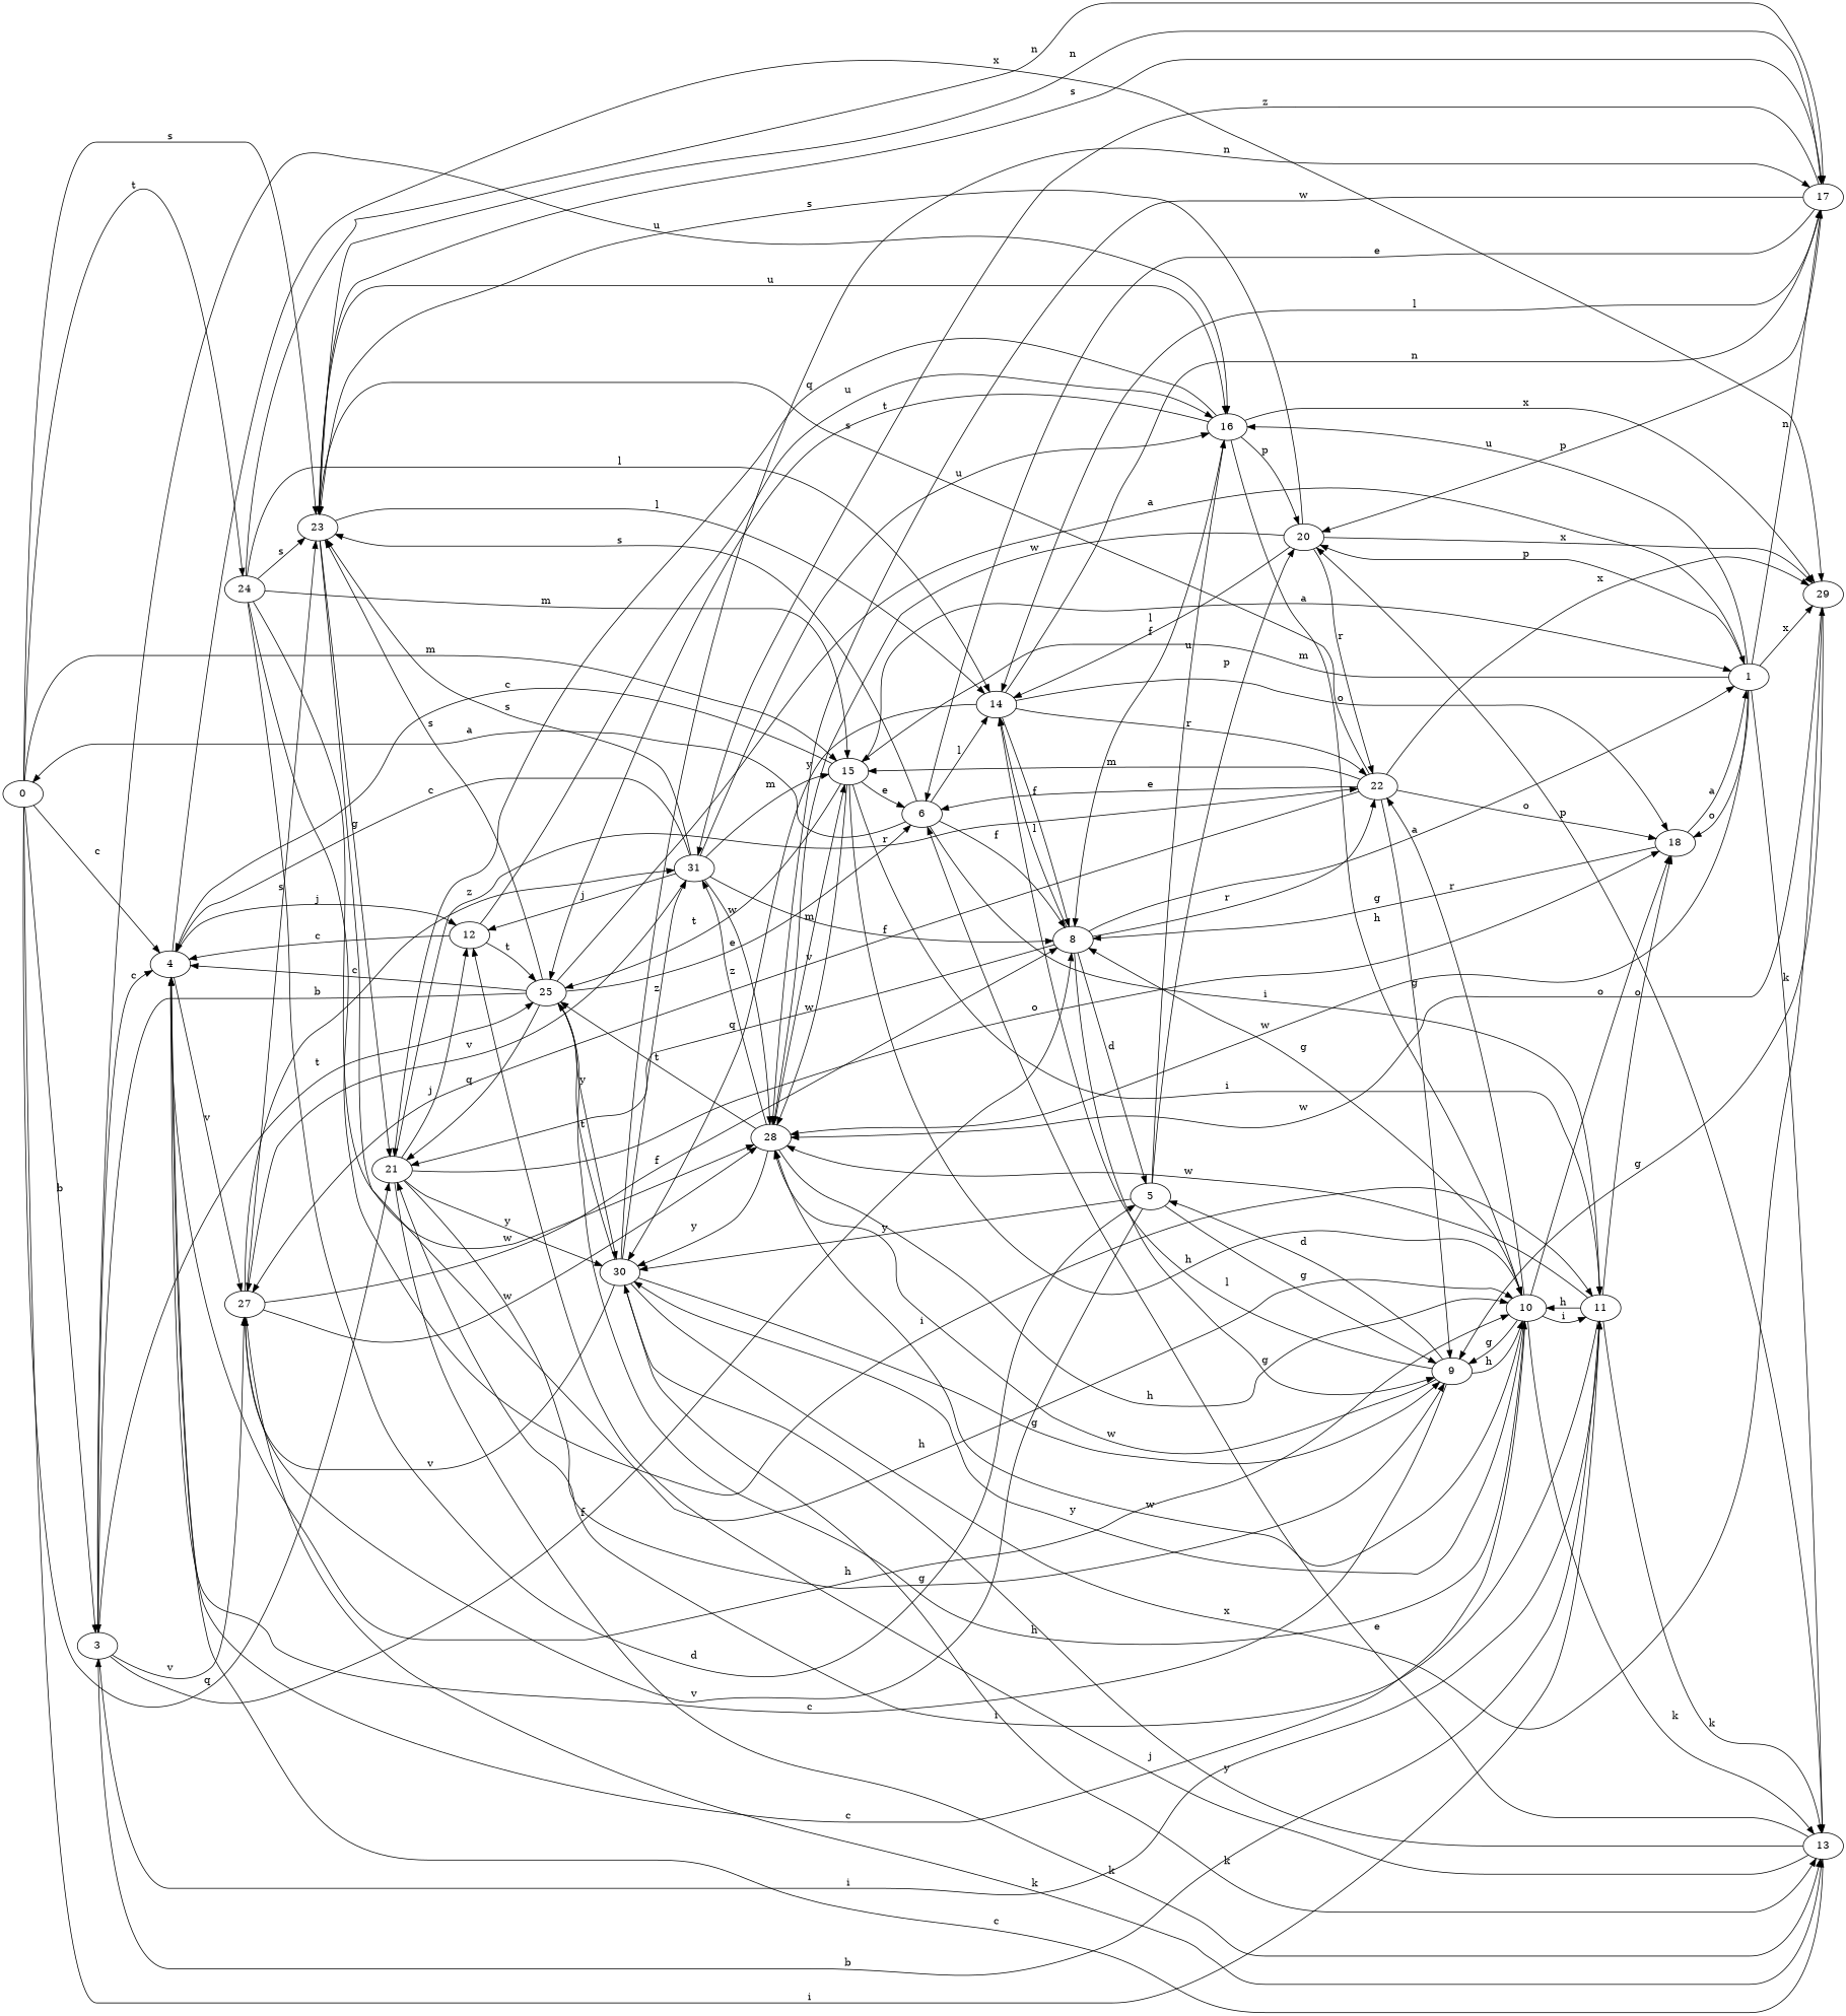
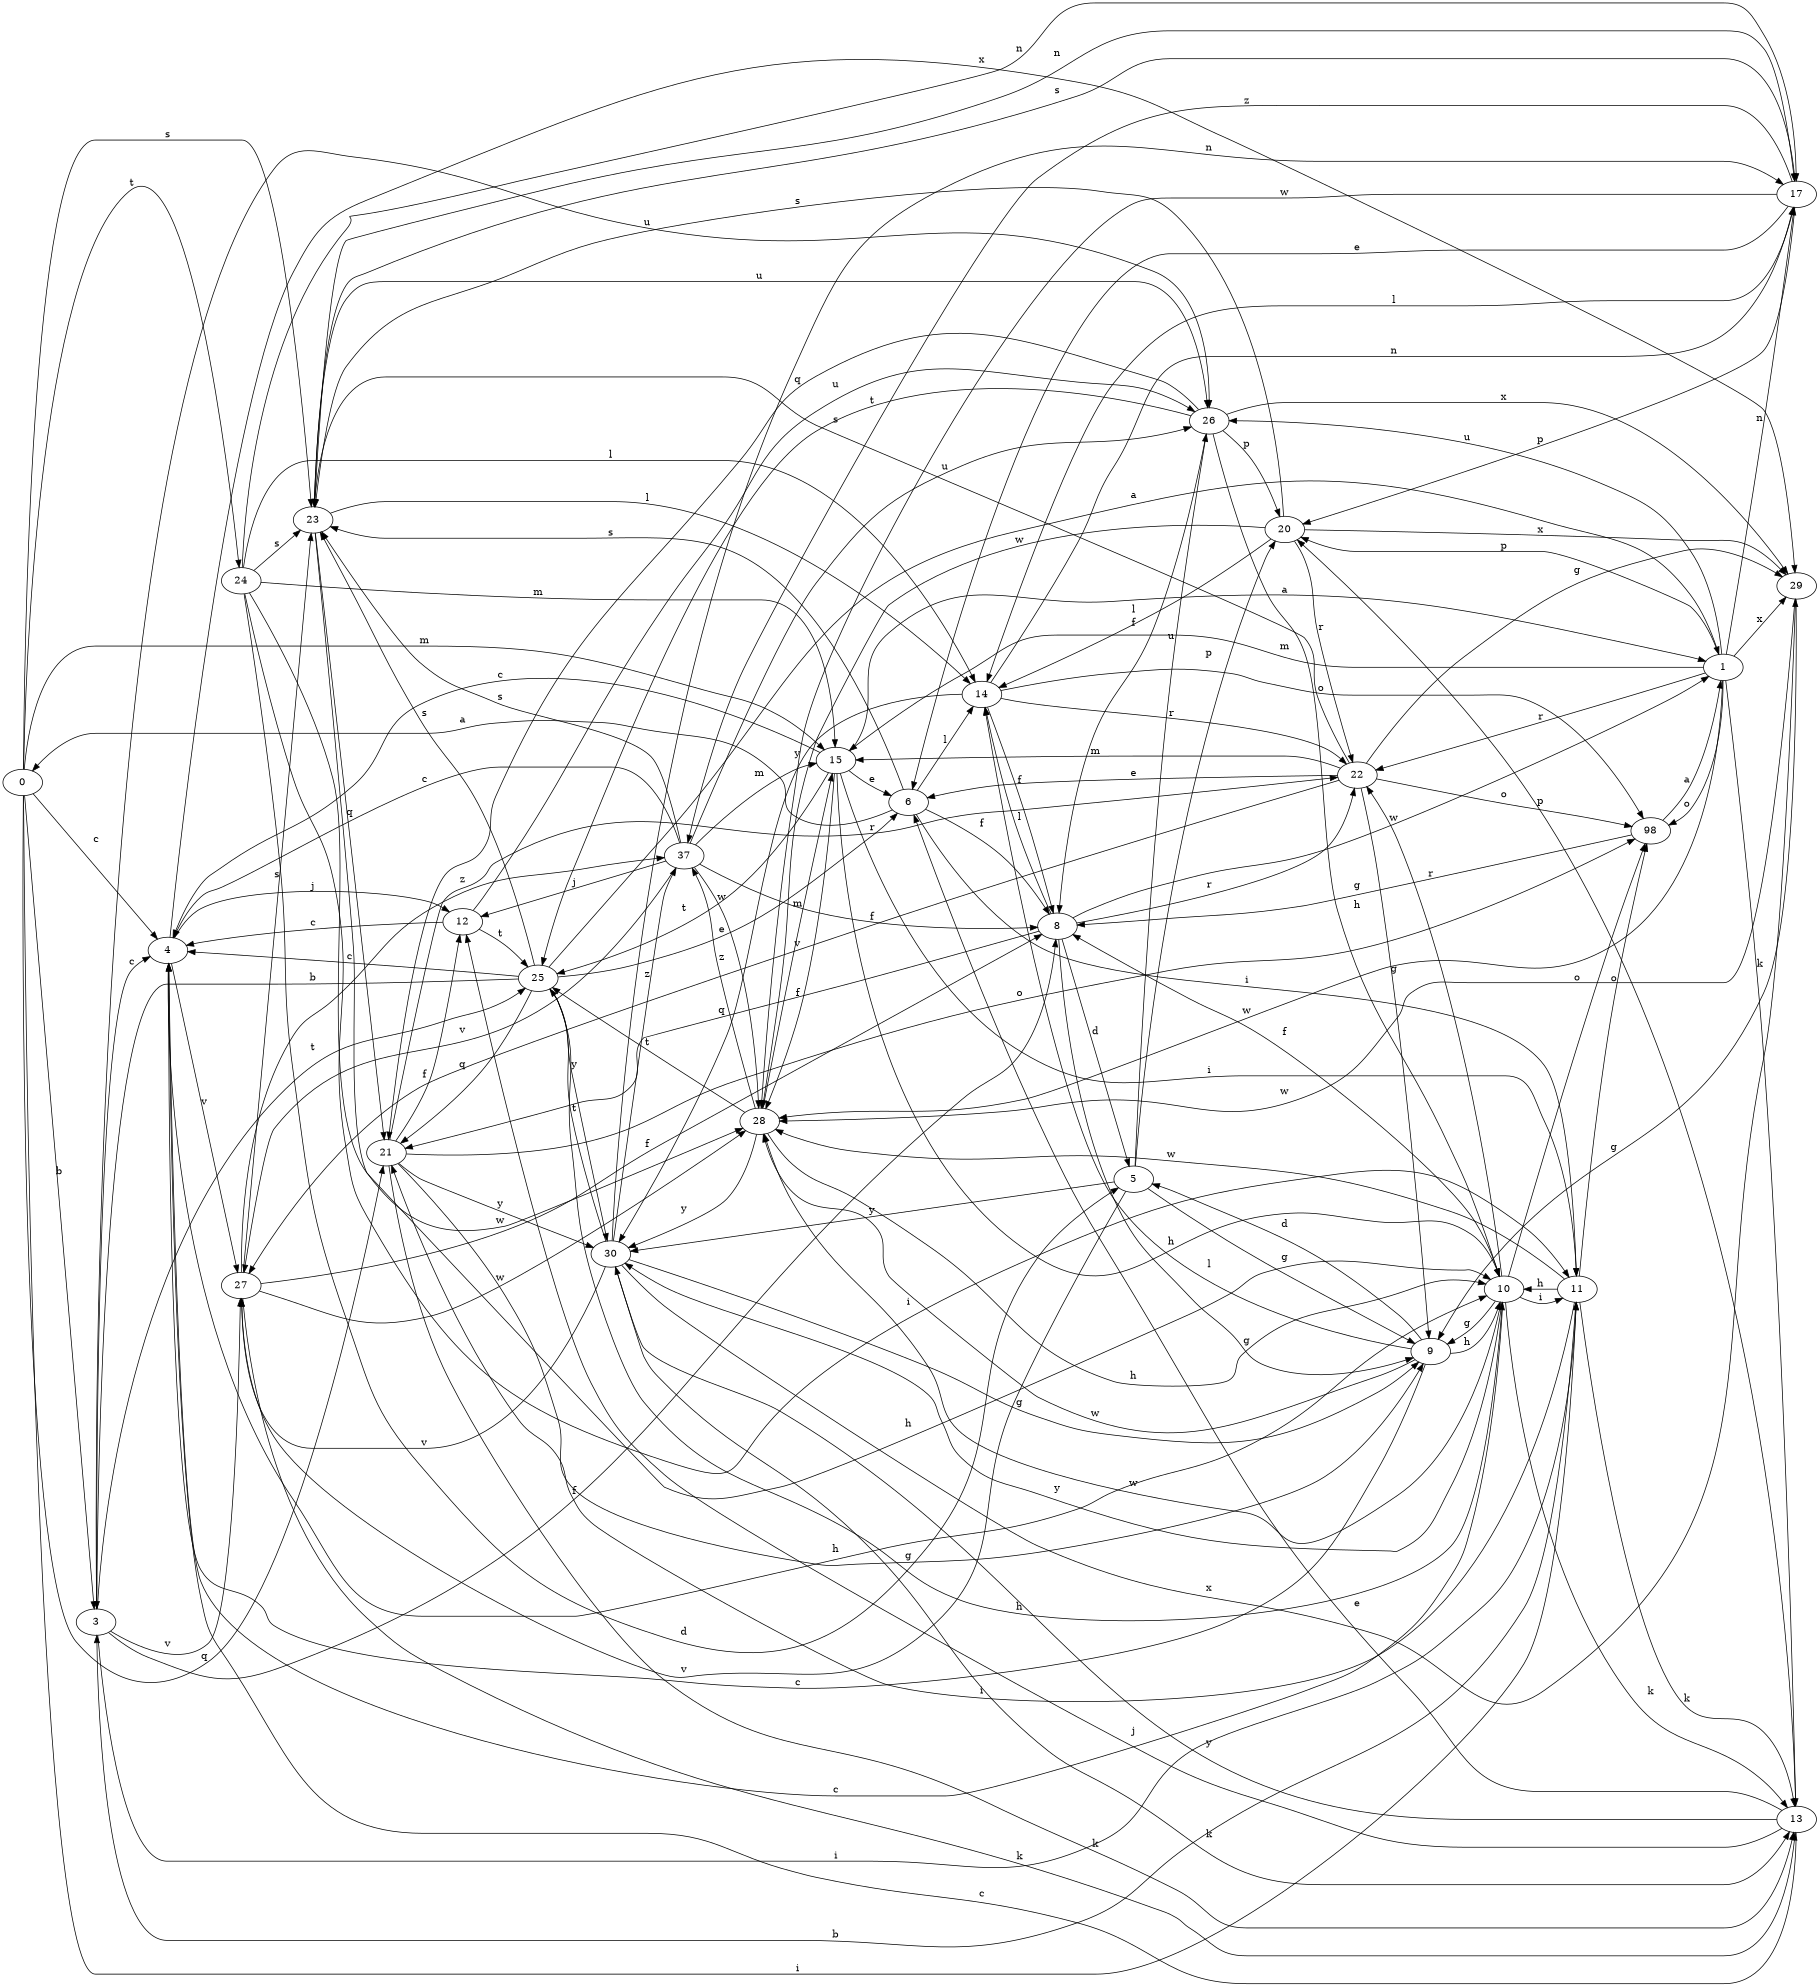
  strict digraph {
    rankdir=LR
    0
    3
    4
    11
    15
    21
    23
    24
-   26 [label=16]
+   26
    8
    25
    27
    29
    10
    12
    13
-   18
+   18 [label=98]
    28
    1
    6
    22
    9
    30
    17
    14
    5
    20
-   31
+   31 [label=37]
    0 -> 3 [label=b]
    0 -> 4 [label=c]
    0 -> 11 [label=i]
    0 -> 15 [label=m]
    0 -> 21 [label=q]
    0 -> 23 [label=s]
    0 -> 24 [label=t]
    3 -> 4 [label=c]
    3 -> 11 [label=i]
    3 -> 26 [label=u]
    3 -> 8 [label=f]
    3 -> 25 [label=t]
    3 -> 27 [label=v]
    4 -> 27 [label=v]
    4 -> 29 [label=x]
    4 -> 10 [label=h]
    4 -> 12 [label=j]
    11 -> 3 [label=b]
    11 -> 21 [label=i]
    11 -> 10 [label=h]
    11 -> 13 [label=k]
    11 -> 18 [label=o]
    11 -> 28 [label=w]
    15 -> 4 [label=c]
    15 -> 11 [label=i]
    15 -> 25 [label=t]
    15 -> 10 [label=h]
-   15 -> 28 [label=w]
+   15 -> 28 [label=f]
    15 -> 1 [label=a]
    15 -> 6 [label=e]
-   21 -> 12 [label=j]
+   21 -> 12 [label=f]
    21 -> 13 [label=k]
    21 -> 18 [label=o]
    21 -> 22 [label=r]
    21 -> 9 [label=g]
    21 -> 30 [label=y]
-   23 -> 21 [label=g]
+   23 -> 21 [label=q]
    23 -> 26 [label=u]
    23 -> 10 [label=h]
    23 -> 17 [label=n]
    23 -> 14 [label=l]
    24 -> 11 [label=i]
    24 -> 15 [label=m]
    24 -> 23 [label=s]
    24 -> 28 [label=w]
    24 -> 17 [label=n]
    24 -> 14 [label=l]
    24 -> 5 [label=d]
    26 -> 21 [label=q]
    26 -> 8 [label=f]
    26 -> 25 [label=t]
    26 -> 29 [label=x]
    26 -> 10 [label=h]
    26 -> 20 [label=p]
    8 -> 21 [label=q]
-   8 -> 1 [label=a]
+   8 -> 1 [label=w]
    8 -> 22 [label=r]
    8 -> 9 [label=g]
    8 -> 14 [label=l]
    8 -> 5 [label=d]
    25 -> 3 [label=b]
    25 -> 4 [label=c]
    25 -> 21 [label=q]
    25 -> 23 [label=s]
    25 -> 10 [label=h]
    25 -> 1 [label=a]
    25 -> 6 [label=e]
    25 -> 30 [label=y]
    27 -> 23 [label=s]
    27 -> 8 [label=f]
    27 -> 13 [label=k]
    27 -> 28 [label=w]
    27 -> 31 [label=z]
    29 -> 28 [label=w]
    29 -> 9 [label=g]
    10 -> 4 [label=c]
    10 -> 11 [label=i]
-   10 -> 8 [label=g]
+   10 -> 8 [label=f]
    10 -> 13 [label=k]
    10 -> 18 [label=o]
    10 -> 28 [label=w]
    10 -> 22 [label=r]
    10 -> 9 [label=g]
    10 -> 30 [label=y]
    12 -> 4 [label=c]
    12 -> 26 [label=u]
    12 -> 25 [label=t]
    13 -> 4 [label=c]
    13 -> 12 [label=j]
    13 -> 6 [label=e]
    13 -> 30 [label=y]
    13 -> 20 [label=p]
    18 -> 8 [label=g]
    18 -> 1 [label=a]
    28 -> 15 [label=m]
    28 -> 25 [label=t]
    28 -> 10 [label=h]
    28 -> 30 [label=y]
    28 -> 31 [label=z]
    1 -> 15 [label=m]
    1 -> 26 [label=u]
    1 -> 29 [label=x]
    1 -> 13 [label=k]
    1 -> 18 [label=o]
    1 -> 28 [label=w]
+   1 -> 22 [label=r]
    1 -> 17 [label=n]
    1 -> 20 [label=p]
    6 -> 0 [label=a]
    6 -> 11 [label=i]
    6 -> 23 [label=s]
    6 -> 8 [label=f]
    6 -> 14 [label=l]
    22 -> 15 [label=m]
    22 -> 23 [label=s]
    22 -> 27 [label=v]
-   22 -> 29 [label=x]
+   22 -> 29 [label=g]
    22 -> 18 [label=o]
    22 -> 6 [label=e]
    22 -> 9 [label=g]
    9 -> 4 [label=c]
    9 -> 10 [label=h]
    9 -> 28 [label=w]
    9 -> 14 [label=l]
    9 -> 5 [label=d]
    30 -> 25 [label=t]
    30 -> 27 [label=v]
    30 -> 29 [label=x]
    30 -> 13 [label=k]
    30 -> 9 [label=g]
    30 -> 17 [label=n]
    30 -> 31 [label=z]
    17 -> 23 [label=s]
    17 -> 28 [label=w]
    17 -> 6 [label=e]
    17 -> 14 [label=l]
    17 -> 20 [label=p]
    17 -> 31 [label=z]
    14 -> 8 [label=f]
    14 -> 18 [label=o]
    14 -> 22 [label=r]
    14 -> 30 [label=y]
    14 -> 17 [label=n]
    5 -> 26 [label=u]
    5 -> 27 [label=v]
    5 -> 9 [label=g]
    5 -> 30 [label=y]
    5 -> 20 [label=p]
    20 -> 23 [label=s]
    20 -> 29 [label=x]
    20 -> 28 [label=w]
    20 -> 22 [label=r]
    20 -> 14 [label=l]
    31 -> 4 [label=c]
    31 -> 15 [label=m]
    31 -> 23 [label=s]
    31 -> 26 [label=u]
    31 -> 8 [label=f]
    31 -> 27 [label=v]
    31 -> 12 [label=j]
    31 -> 28 [label=w]
  }
